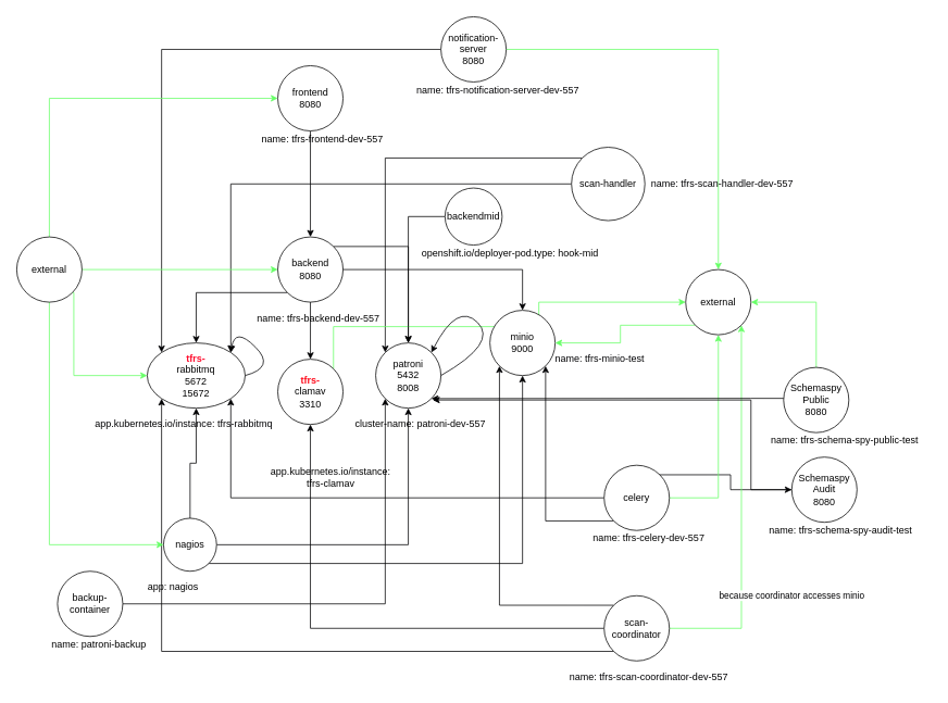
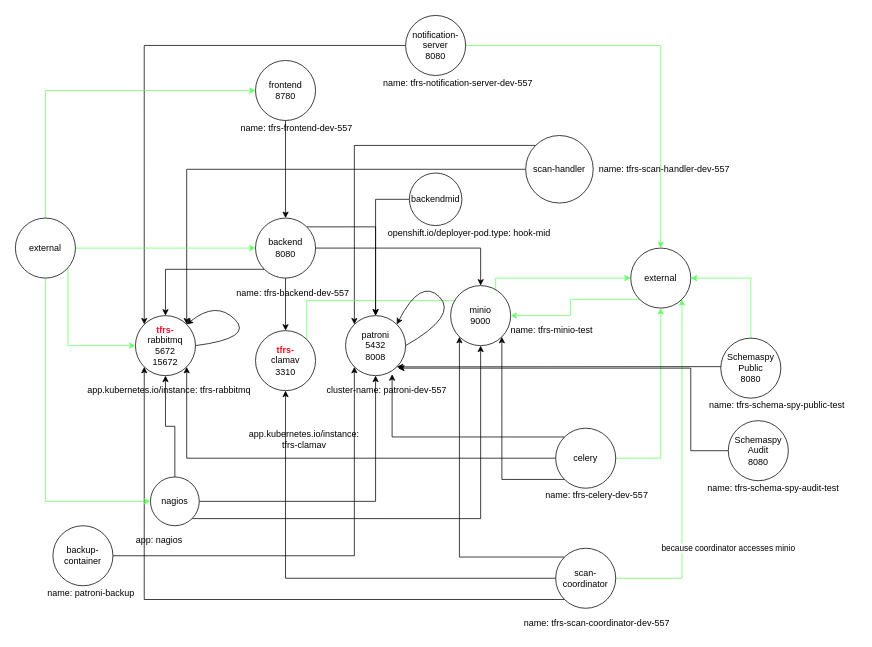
  <mxCell id="0" />
  <mxCell id="1" parent="0" />
  <mxCell id="2" style="edgeStyle=orthogonalEdgeStyle;rounded=0;orthogonalLoop=1;jettySize=auto;html=1;strokeColor=#010103;" parent="1" source="3" target="8" edge="1"><mxGeometry relative="1" as="geometry" /></mxCell>
- <mxCell id="3" value="frontend&lt;br&gt;8080" style="ellipse;whiteSpace=wrap;html=1;aspect=fixed;" parent="1" vertex="1"><mxGeometry x="340" y="80" width="80" height="80" as="geometry" /></mxCell>
+ <mxCell id="3" value="frontend&lt;br&gt;8780" style="ellipse;whiteSpace=wrap;html=1;aspect=fixed;" parent="1" vertex="1"><mxGeometry x="340" y="80" width="80" height="80" as="geometry" /></mxCell>
  <mxCell id="4" style="edgeStyle=orthogonalEdgeStyle;rounded=0;orthogonalLoop=1;jettySize=auto;html=1;exitX=0;exitY=1;exitDx=0;exitDy=0;strokeColor=#010103;" parent="1" source="8" target="26" edge="1"><mxGeometry relative="1" as="geometry" /></mxCell>
  <mxCell id="5" style="edgeStyle=orthogonalEdgeStyle;rounded=0;orthogonalLoop=1;jettySize=auto;html=1;entryX=0.5;entryY=0;entryDx=0;entryDy=0;strokeColor=#010103;" parent="1" source="8" target="34" edge="1"><mxGeometry relative="1" as="geometry" /></mxCell>
  <mxCell id="6" style="edgeStyle=orthogonalEdgeStyle;rounded=0;orthogonalLoop=1;jettySize=auto;html=1;exitX=1;exitY=0.5;exitDx=0;exitDy=0;strokeColor=#010103;" parent="1" source="8" target="35" edge="1"><mxGeometry relative="1" as="geometry" /></mxCell>
  <mxCell id="7" style="edgeStyle=orthogonalEdgeStyle;rounded=0;orthogonalLoop=1;jettySize=auto;html=1;exitX=1;exitY=0;exitDx=0;exitDy=0;strokeColor=#010103;" parent="1" source="8" target="25" edge="1"><mxGeometry relative="1" as="geometry" /></mxCell>
  <mxCell id="8" value="backend&lt;br&gt;8080" style="ellipse;whiteSpace=wrap;html=1;aspect=fixed;" parent="1" vertex="1"><mxGeometry x="340" y="290" width="80" height="80" as="geometry" /></mxCell>
  <mxCell id="9" style="edgeStyle=orthogonalEdgeStyle;rounded=0;orthogonalLoop=1;jettySize=auto;html=1;entryX=0;entryY=0;entryDx=0;entryDy=0;fontColor=#FF9999;strokeColor=#010103;" parent="1" source="11" target="26" edge="1"><mxGeometry relative="1" as="geometry" /></mxCell>
  <mxCell id="10" style="edgeStyle=orthogonalEdgeStyle;rounded=0;orthogonalLoop=1;jettySize=auto;html=1;strokeColor=#66FF66;" parent="1" source="11" target="42" edge="1"><mxGeometry relative="1" as="geometry" /></mxCell>
  <mxCell id="11" value="notification-server&lt;br&gt;8080" style="ellipse;whiteSpace=wrap;html=1;aspect=fixed;" parent="1" vertex="1"><mxGeometry x="540" y="20" width="80" height="80" as="geometry" /></mxCell>
  <mxCell id="12" style="edgeStyle=orthogonalEdgeStyle;rounded=0;orthogonalLoop=1;jettySize=auto;html=1;entryX=1;entryY=1;entryDx=0;entryDy=0;strokeColor=#010103;" parent="1" source="16" target="26" edge="1"><mxGeometry relative="1" as="geometry" /></mxCell>
  <mxCell id="13" style="edgeStyle=orthogonalEdgeStyle;rounded=0;orthogonalLoop=1;jettySize=auto;html=1;entryX=1;entryY=1;entryDx=0;entryDy=0;exitX=0;exitY=1;exitDx=0;exitDy=0;strokeColor=#010103;" parent="1" source="16" target="35" edge="1"><mxGeometry relative="1" as="geometry" /></mxCell>
- <mxCell id="14" style="edgeStyle=orthogonalEdgeStyle;rounded=0;orthogonalLoop=1;jettySize=auto;html=1;exitX=0;exitY=0;exitDx=0;exitDy=0;strokeColor=#010103;" parent="1" source="16" target="62" edge="1"><mxGeometry relative="1" as="geometry" /></mxCell>
+ <mxCell id="14" style="edgeStyle=orthogonalEdgeStyle;rounded=0;orthogonalLoop=1;jettySize=auto;html=1;entryX=0.775;entryY=0.977;entryDx=0;entryDy=0;entryPerimeter=0;exitX=0;exitY=0;exitDx=0;exitDy=0;strokeColor=#010103;" parent="1" source="16" target="25" edge="1"><mxGeometry relative="1" as="geometry" /></mxCell>
  <mxCell id="15" style="edgeStyle=orthogonalEdgeStyle;rounded=0;orthogonalLoop=1;jettySize=auto;html=1;entryX=0.5;entryY=1;entryDx=0;entryDy=0;strokeColor=#66FF66;" parent="1" source="16" target="42" edge="1"><mxGeometry relative="1" as="geometry"><mxPoint x="890" y="420" as="targetPoint" /></mxGeometry></mxCell>
  <mxCell id="16" value="celery" style="ellipse;whiteSpace=wrap;html=1;aspect=fixed;" parent="1" vertex="1"><mxGeometry x="740" y="570" width="80" height="80" as="geometry" /></mxCell>
  <mxCell id="17" style="edgeStyle=orthogonalEdgeStyle;rounded=0;orthogonalLoop=1;jettySize=auto;html=1;strokeColor=#010103;" parent="1" source="21" target="34" edge="1"><mxGeometry relative="1" as="geometry" /></mxCell>
  <mxCell id="18" style="edgeStyle=orthogonalEdgeStyle;rounded=0;orthogonalLoop=1;jettySize=auto;html=1;entryX=0;entryY=1;entryDx=0;entryDy=0;exitX=0;exitY=1;exitDx=0;exitDy=0;strokeColor=#010103;" parent="1" source="21" target="26" edge="1"><mxGeometry relative="1" as="geometry" /></mxCell>
  <mxCell id="19" style="edgeStyle=orthogonalEdgeStyle;rounded=0;orthogonalLoop=1;jettySize=auto;html=1;entryX=0;entryY=1;entryDx=0;entryDy=0;exitX=0;exitY=0;exitDx=0;exitDy=0;strokeColor=#010103;" parent="1" source="21" target="35" edge="1"><mxGeometry relative="1" as="geometry" /></mxCell>
  <mxCell id="20" value="because coordinator accesses minio" style="edgeStyle=orthogonalEdgeStyle;rounded=0;orthogonalLoop=1;jettySize=auto;html=1;entryX=1;entryY=1;entryDx=0;entryDy=0;fontColor=#010103;strokeColor=#66FF66;" parent="1" source="21" target="42" edge="1"><mxGeometry x="-0.442" y="-62" relative="1" as="geometry"><mxPoint as="offset" /></mxGeometry></mxCell>
  <mxCell id="21" value="scan-coordinator" style="ellipse;whiteSpace=wrap;html=1;aspect=fixed;" parent="1" vertex="1"><mxGeometry x="740" y="730" width="80" height="80" as="geometry" /></mxCell>
  <mxCell id="22" style="edgeStyle=orthogonalEdgeStyle;rounded=0;orthogonalLoop=1;jettySize=auto;html=1;entryX=1;entryY=0;entryDx=0;entryDy=0;strokeColor=#010103;" parent="1" source="24" target="26" edge="1"><mxGeometry relative="1" as="geometry" /></mxCell>
  <mxCell id="23" style="edgeStyle=orthogonalEdgeStyle;rounded=0;orthogonalLoop=1;jettySize=auto;html=1;entryX=0;entryY=0;entryDx=0;entryDy=0;exitX=0;exitY=0;exitDx=0;exitDy=0;strokeColor=#010103;" parent="1" source="24" target="25" edge="1"><mxGeometry relative="1" as="geometry" /></mxCell>
  <mxCell id="24" value="scan-handler" style="ellipse;whiteSpace=wrap;html=1;aspect=fixed;" parent="1" vertex="1"><mxGeometry x="700" y="180" width="90" height="90" as="geometry" /></mxCell>
  <mxCell id="25" value="patroni&lt;br&gt;5432&lt;br&gt;8008" style="ellipse;whiteSpace=wrap;html=1;aspect=fixed;" parent="1" vertex="1"><mxGeometry x="460" y="420" width="80" height="80" as="geometry" /></mxCell>
- <mxCell id="26" value="&lt;font color=&quot;#ff0d2d&quot;&gt;&lt;b&gt;tfrs-&lt;/b&gt;&lt;/font&gt;&lt;br&gt;rabbitmq&lt;br&gt;5672&lt;br&gt;15672" style="ellipse;whiteSpace=wrap;html=1;aspect=fixed;" parent="1" vertex="1"><mxGeometry x="180" y="420" width="120" height="80" as="geometry" /></mxCell>
+ <mxCell id="26" value="&lt;font color=&quot;#ff0d2d&quot;&gt;&lt;b&gt;tfrs-&lt;/b&gt;&lt;/font&gt;&lt;br&gt;rabbitmq&lt;br&gt;5672&lt;br&gt;15672" style="ellipse;whiteSpace=wrap;html=1;aspect=fixed;" parent="1" vertex="1"><mxGeometry x="180" y="420" width="80" height="80" as="geometry" /></mxCell>
  <mxCell id="27" style="edgeStyle=orthogonalEdgeStyle;rounded=0;orthogonalLoop=1;jettySize=auto;html=1;entryX=0;entryY=1;entryDx=0;entryDy=0;strokeColor=#010103;" parent="1" source="28" target="25" edge="1"><mxGeometry relative="1" as="geometry" /></mxCell>
  <mxCell id="28" value="backup-container" style="ellipse;whiteSpace=wrap;html=1;aspect=fixed;" parent="1" vertex="1"><mxGeometry x="70" y="700" width="80" height="80" as="geometry" /></mxCell>
  <mxCell id="29" style="edgeStyle=orthogonalEdgeStyle;rounded=0;orthogonalLoop=1;jettySize=auto;html=1;entryX=0.5;entryY=1;entryDx=0;entryDy=0;strokeColor=#010103;" parent="1" source="32" target="26" edge="1"><mxGeometry relative="1" as="geometry"><mxPoint x="150" y="510" as="targetPoint" /></mxGeometry></mxCell>
  <mxCell id="30" style="edgeStyle=orthogonalEdgeStyle;rounded=0;orthogonalLoop=1;jettySize=auto;html=1;entryX=0.5;entryY=1;entryDx=0;entryDy=0;exitX=1;exitY=1;exitDx=0;exitDy=0;strokeColor=#010103;" parent="1" source="32" target="35" edge="1"><mxGeometry relative="1" as="geometry" /></mxCell>
  <mxCell id="31" style="edgeStyle=orthogonalEdgeStyle;rounded=0;orthogonalLoop=1;jettySize=auto;html=1;entryX=0.5;entryY=1;entryDx=0;entryDy=0;strokeColor=#010103;" parent="1" source="32" target="25" edge="1"><mxGeometry relative="1" as="geometry" /></mxCell>
  <mxCell id="32" value="nagios" style="ellipse;whiteSpace=wrap;html=1;aspect=fixed;" parent="1" vertex="1"><mxGeometry x="200" y="635" width="65" height="65" as="geometry" /></mxCell>
  <mxCell id="33" style="edgeStyle=orthogonalEdgeStyle;rounded=0;orthogonalLoop=1;jettySize=auto;html=1;exitX=1;exitY=0;exitDx=0;exitDy=0;entryX=0;entryY=0.5;entryDx=0;entryDy=0;fontColor=#010103;strokeColor=#66FF66;" parent="1" source="34" target="42" edge="1"><mxGeometry relative="1" as="geometry"><Array as="points"><mxPoint x="408" y="400" /><mxPoint x="660" y="400" /><mxPoint x="660" y="370" /></Array></mxGeometry></mxCell>
  <mxCell id="34" value="&lt;b&gt;&lt;font color=&quot;#ff0d1d&quot;&gt;tfrs-&lt;/font&gt;&lt;/b&gt;&lt;br&gt;clamav&lt;br&gt;3310" style="ellipse;whiteSpace=wrap;html=1;aspect=fixed;" parent="1" vertex="1"><mxGeometry x="340" y="440" width="80" height="80" as="geometry" /></mxCell>
  <mxCell id="35" value="minio&lt;br&gt;9000" style="ellipse;whiteSpace=wrap;html=1;aspect=fixed;" parent="1" vertex="1"><mxGeometry x="600" y="380" width="80" height="80" as="geometry" /></mxCell>
  <mxCell id="36" style="edgeStyle=orthogonalEdgeStyle;rounded=0;orthogonalLoop=1;jettySize=auto;html=1;entryX=0;entryY=0.5;entryDx=0;entryDy=0;exitX=0.5;exitY=0;exitDx=0;exitDy=0;strokeColor=#66FF66;" parent="1" source="40" target="3" edge="1"><mxGeometry relative="1" as="geometry" /></mxCell>
  <mxCell id="37" style="edgeStyle=orthogonalEdgeStyle;rounded=0;orthogonalLoop=1;jettySize=auto;html=1;strokeColor=#66FF66;" parent="1" source="40" target="8" edge="1"><mxGeometry relative="1" as="geometry" /></mxCell>
  <mxCell id="38" style="edgeStyle=orthogonalEdgeStyle;rounded=0;orthogonalLoop=1;jettySize=auto;html=1;entryX=0;entryY=0.5;entryDx=0;entryDy=0;exitX=1;exitY=1;exitDx=0;exitDy=0;strokeColor=#66FF66;" parent="1" source="40" target="26" edge="1"><mxGeometry relative="1" as="geometry"><Array as="points"><mxPoint x="90" y="358" /><mxPoint x="90" y="460" /></Array></mxGeometry></mxCell>
  <mxCell id="39" style="edgeStyle=orthogonalEdgeStyle;rounded=0;orthogonalLoop=1;jettySize=auto;html=1;entryX=0;entryY=0.5;entryDx=0;entryDy=0;exitX=0.5;exitY=1;exitDx=0;exitDy=0;strokeColor=#66FF66;" parent="1" source="40" target="32" edge="1"><mxGeometry relative="1" as="geometry" /></mxCell>
  <mxCell id="40" value="external" style="ellipse;whiteSpace=wrap;html=1;aspect=fixed;" parent="1" vertex="1"><mxGeometry x="20" y="290" width="80" height="80" as="geometry" /></mxCell>
  <mxCell id="41" style="edgeStyle=orthogonalEdgeStyle;rounded=0;orthogonalLoop=1;jettySize=auto;html=1;exitX=0;exitY=1;exitDx=0;exitDy=0;entryX=1;entryY=0.5;entryDx=0;entryDy=0;strokeColor=#66FF66;" parent="1" source="42" target="35" edge="1"><mxGeometry relative="1" as="geometry" /></mxCell>
  <mxCell id="42" value="external" style="ellipse;whiteSpace=wrap;html=1;aspect=fixed;" parent="1" vertex="1"><mxGeometry x="840" y="330" width="80" height="80" as="geometry" /></mxCell>
  <mxCell id="43" value="" style="curved=1;endArrow=classic;html=1;exitX=1;exitY=0.5;exitDx=0;exitDy=0;entryX=1;entryY=0;entryDx=0;entryDy=0;strokeColor=#010103;" parent="1" source="25" target="25" edge="1"><mxGeometry width="50" height="50" relative="1" as="geometry"><mxPoint x="560" y="420" as="sourcePoint" /><mxPoint x="530" y="426" as="targetPoint" /><Array as="points"><mxPoint x="610" y="420" /><mxPoint x="560" y="370" /></Array></mxGeometry></mxCell>
  <mxCell id="44" value="" style="curved=1;endArrow=classic;html=1;exitX=1;exitY=0.5;exitDx=0;exitDy=0;entryX=1;entryY=0;entryDx=0;entryDy=0;strokeColor=#010103;" parent="1" source="26" target="26" edge="1"><mxGeometry width="50" height="50" relative="1" as="geometry"><mxPoint x="287.5" y="450" as="sourcePoint" /><mxPoint x="337.5" y="400" as="targetPoint" /><Array as="points"><mxPoint x="337.5" y="450" /><mxPoint x="287.5" y="400" /></Array></mxGeometry></mxCell>
  <mxCell id="45" value="app: nagios" style="text;html=1;strokeColor=none;fillColor=none;align=center;verticalAlign=middle;whiteSpace=wrap;rounded=0;" parent="1" vertex="1"><mxGeometry x="177.5" y="710" width="67.5" height="20" as="geometry" /></mxCell>
  <mxCell id="46" value="name: patroni-backup" style="text;html=1;strokeColor=none;fillColor=none;align=center;verticalAlign=middle;whiteSpace=wrap;rounded=0;" parent="1" vertex="1"><mxGeometry x="56" y="780" width="130" height="20" as="geometry" /></mxCell>
  <mxCell id="47" value="&lt;span&gt;cluster-name: patroni-dev-557&lt;br&gt;&lt;/span&gt;" style="text;html=1;strokeColor=none;fillColor=none;align=center;verticalAlign=middle;whiteSpace=wrap;rounded=0;fontStyle=0" parent="1" vertex="1"><mxGeometry x="430" y="510" width="170" height="20" as="geometry" /></mxCell>
  <mxCell id="48" value="name: tfrs-backend-dev-557" style="text;html=1;strokeColor=none;fillColor=none;align=center;verticalAlign=middle;whiteSpace=wrap;rounded=0;" parent="1" vertex="1"><mxGeometry x="310" y="380" width="160" height="20" as="geometry" /></mxCell>
  <mxCell id="49" value="name: tfrs-celery-dev-557" style="text;html=1;strokeColor=none;fillColor=none;align=center;verticalAlign=middle;whiteSpace=wrap;rounded=0;" parent="1" vertex="1"><mxGeometry x="720" y="650" width="150" height="20" as="geometry" /></mxCell>
  <mxCell id="50" value="app.kubernetes.io/instance: tfrs-clamav" style="text;html=1;strokeColor=none;fillColor=none;align=center;verticalAlign=middle;whiteSpace=wrap;rounded=0;" parent="1" vertex="1"><mxGeometry x="325" y="565" width="160" height="40" as="geometry" /></mxCell>
  <mxCell id="51" value="name: tfrs-frontend-dev-557" style="text;html=1;strokeColor=none;fillColor=none;align=center;verticalAlign=middle;whiteSpace=wrap;rounded=0;" parent="1" vertex="1"><mxGeometry x="315" y="160" width="160" height="20" as="geometry" /></mxCell>
  <mxCell id="52" value="name: tfrs-scan-coordinator-dev-557" style="text;html=1;strokeColor=none;fillColor=none;align=center;verticalAlign=middle;whiteSpace=wrap;rounded=0;fontColor=#010103;" parent="1" vertex="1"><mxGeometry x="685" y="820" width="220" height="20" as="geometry" /></mxCell>
  <mxCell id="53" value="name: tfrs-scan-handler-dev-557" style="text;html=1;strokeColor=none;fillColor=none;align=center;verticalAlign=middle;whiteSpace=wrap;rounded=0;fontColor=#010103;" parent="1" vertex="1"><mxGeometry x="790" y="215" width="190" height="20" as="geometry" /></mxCell>
  <mxCell id="54" value="name: tfrs-notification-server-dev-557" style="text;html=1;strokeColor=none;fillColor=none;align=center;verticalAlign=middle;whiteSpace=wrap;rounded=0;fontColor=#010103;" parent="1" vertex="1"><mxGeometry x="500" y="100" width="220" height="20" as="geometry" /></mxCell>
  <mxCell id="55" value="name: tfrs-minio-test" style="text;html=1;strokeColor=none;fillColor=none;align=center;verticalAlign=middle;whiteSpace=wrap;rounded=0;fontColor=#010103;" parent="1" vertex="1"><mxGeometry x="670" y="430" width="130" height="20" as="geometry" /></mxCell>
  <mxCell id="56" value="app.kubernetes.io/instance: tfrs-rabbitmq" style="text;html=1;strokeColor=none;fillColor=none;align=center;verticalAlign=middle;whiteSpace=wrap;rounded=0;fontColor=#010103;" parent="1" vertex="1"><mxGeometry x="110" y="510" width="230" height="20" as="geometry" /></mxCell>
  <mxCell id="57" style="edgeStyle=orthogonalEdgeStyle;rounded=0;orthogonalLoop=1;jettySize=auto;html=1;entryX=1;entryY=1;entryDx=0;entryDy=0;" parent="1" source="59" target="25" edge="1"><mxGeometry relative="1" as="geometry"><mxPoint x="670" y="520" as="targetPoint" /><Array as="points"><mxPoint x="920" y="488" /><mxPoint x="920" y="488" /></Array></mxGeometry></mxCell>
  <mxCell id="58" style="edgeStyle=orthogonalEdgeStyle;rounded=0;orthogonalLoop=1;jettySize=auto;html=1;entryX=1;entryY=0.5;entryDx=0;entryDy=0;exitX=0.5;exitY=0;exitDx=0;exitDy=0;strokeColor=#66FF66;" parent="1" source="59" target="42" edge="1"><mxGeometry relative="1" as="geometry"><mxPoint x="1030" y="350" as="targetPoint" /></mxGeometry></mxCell>
  <mxCell id="59" value="Schemaspy Public&lt;br&gt;8080" style="ellipse;whiteSpace=wrap;html=1;aspect=fixed;" parent="1" vertex="1"><mxGeometry x="960" y="450" width="80" height="80" as="geometry" /></mxCell>
  <mxCell id="60" value="name: tfrs-schema-spy-public-test" style="text;html=1;strokeColor=none;fillColor=none;align=center;verticalAlign=middle;whiteSpace=wrap;rounded=0;" parent="1" vertex="1"><mxGeometry x="930" y="530" width="210" height="20" as="geometry" /></mxCell>
  <mxCell id="61" style="edgeStyle=orthogonalEdgeStyle;rounded=0;orthogonalLoop=1;jettySize=auto;html=1;strokeColor=#010103;" parent="1" source="62" edge="1"><mxGeometry relative="1" as="geometry"><mxPoint x="530" y="490" as="targetPoint" /><Array as="points"><mxPoint x="920" y="600" /><mxPoint x="920" y="490" /></Array></mxGeometry></mxCell>
  <mxCell id="62" value="Schemaspy Audit&lt;br&gt;8080" style="ellipse;whiteSpace=wrap;html=1;aspect=fixed;" parent="1" vertex="1"><mxGeometry x="970" y="560" width="80" height="80" as="geometry" /></mxCell>
  <mxCell id="63" value="name: tfrs-schema-spy-audit-test" style="text;html=1;strokeColor=none;fillColor=none;align=center;verticalAlign=middle;whiteSpace=wrap;rounded=0;" parent="1" vertex="1"><mxGeometry x="920" y="640" width="220" height="20" as="geometry" /></mxCell>
  <mxCell id="64" style="edgeStyle=orthogonalEdgeStyle;rounded=0;orthogonalLoop=1;jettySize=auto;html=1;entryX=0.5;entryY=0;entryDx=0;entryDy=0;" parent="1" source="65" target="25" edge="1"><mxGeometry relative="1" as="geometry" /></mxCell>
  <mxCell id="65" value="backendmid" style="ellipse;whiteSpace=wrap;html=1;aspect=fixed;" parent="1" vertex="1"><mxGeometry x="545" y="230" width="70" height="70" as="geometry" /></mxCell>
  <mxCell id="66" value="openshift.io/deployer-pod.type: hook-mid" style="text;html=1;strokeColor=none;fillColor=none;align=center;verticalAlign=middle;whiteSpace=wrap;rounded=0;" parent="1" vertex="1"><mxGeometry x="510" y="300" width="230" height="20" as="geometry" /></mxCell>
